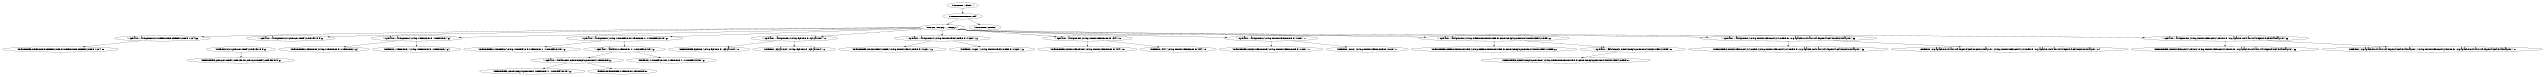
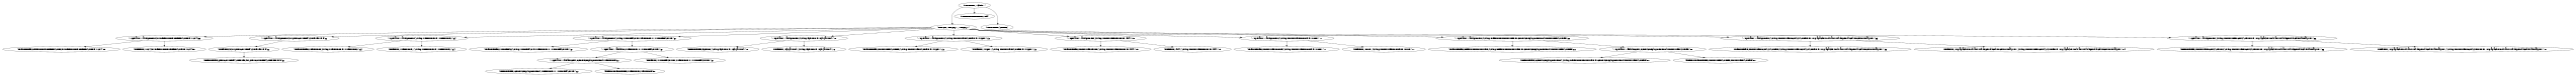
  digraph {
    n1 [label=<(METHOD,&lt;clinit&gt;)>]
    n2 [label=<(BLOCK,&lt;empty&gt;,&lt;empty&gt;)>]
    n3 [label=<(MODIFIER,STATIC)>]
    n4 [label=<(METHOD_RETURN,void)>]
    n5 [label=<(&lt;operator&gt;.assignment,int DEFAULT_BUFFER_SIZE = 1024)<SUB>59</SUB>>]
    n6 [label=<(&lt;operator&gt;.assignment,int JAR_COMPRESS_LEVEL = 9)<SUB>61</SUB>>]
    n7 [label=<(&lt;operator&gt;.assignment,String META_DIR = &quot;META-INF/&quot;)<SUB>64</SUB>>]
    n8 [label=<(&lt;operator&gt;.assignment,String MANIFEST = META_DIR + &quot;MANIFEST.MF&quot;)<SUB>67</SUB>>]
    n9 [label=<(&lt;operator&gt;.assignment,String EJB_DD = &quot;ejb-jar.xml&quot;)<SUB>70</SUB>>]
    n10 [label=<(&lt;operator&gt;.assignment,String ANALYZER_SUPER = &quot;super&quot;)<SUB>73</SUB>>]
    n11 [label=<(&lt;operator&gt;.assignment,String ANALYZER_FULL = &quot;full&quot;)<SUB>75</SUB>>]
    n12 [label=<(&lt;operator&gt;.assignment,String ANALYZER_NONE = &quot;none&quot;)<SUB>77</SUB>>]
    n13 [label=<(&lt;operator&gt;.assignment,String DEFAULT_ANALYZER = GenericDeploymentTool.ANALYZER_SUPER)<SUB>80</SUB>>]
    n14 [label=<(&lt;operator&gt;.assignment,String ANALYZER_CLASS_SUPER = &quot;org.apache.tools.ant.util.depend.bcel.AncestorAnalyzer&quot;)<SUB>83</SUB>>]
    n15 [label=<(&lt;operator&gt;.assignment,String ANALYZER_CLASS_FULL = &quot;org.apache.tools.ant.util.depend.bcel.FullAnalyzer&quot;)<SUB>86</SUB>>]
    n16 [label=<(IDENTIFIER,DEFAULT_BUFFER_SIZE,int DEFAULT_BUFFER_SIZE = 1024)<SUB>59</SUB>>]
+   n17 [label=<(LITERAL,1024,int DEFAULT_BUFFER_SIZE = 1024)<SUB>59</SUB>>]
    n18 [label=<(LITERAL,9,int JAR_COMPRESS_LEVEL = 9)<SUB>61</SUB>>]
    n19 [label=<(IDENTIFIER,META_DIR,String META_DIR = &quot;META-INF/&quot;)<SUB>64</SUB>>]
    n20 [label=<(LITERAL,&quot;META-INF/&quot;,String META_DIR = &quot;META-INF/&quot;)<SUB>64</SUB>>]
    n21 [label=<(IDENTIFIER,MANIFEST,String MANIFEST = META_DIR + &quot;MANIFEST.MF&quot;)<SUB>67</SUB>>]
    n22 [label=<(&lt;operator&gt;.addition,META_DIR + &quot;MANIFEST.MF&quot;)<SUB>67</SUB>>]
    n23 [label=<(IDENTIFIER,EJB_DD,String EJB_DD = &quot;ejb-jar.xml&quot;)<SUB>70</SUB>>]
    n24 [label=<(LITERAL,&quot;ejb-jar.xml&quot;,String EJB_DD = &quot;ejb-jar.xml&quot;)<SUB>70</SUB>>]
    n25 [label=<(IDENTIFIER,ANALYZER_SUPER,String ANALYZER_SUPER = &quot;super&quot;)<SUB>73</SUB>>]
    n26 [label=<(LITERAL,&quot;super&quot;,String ANALYZER_SUPER = &quot;super&quot;)<SUB>73</SUB>>]
    n27 [label=<(IDENTIFIER,ANALYZER_FULL,String ANALYZER_FULL = &quot;full&quot;)<SUB>75</SUB>>]
    n28 [label=<(LITERAL,&quot;full&quot;,String ANALYZER_FULL = &quot;full&quot;)<SUB>75</SUB>>]
    n29 [label=<(IDENTIFIER,ANALYZER_NONE,String ANALYZER_NONE = &quot;none&quot;)<SUB>77</SUB>>]
    n30 [label=<(LITERAL,&quot;none&quot;,String ANALYZER_NONE = &quot;none&quot;)<SUB>77</SUB>>]
    n31 [label=<(IDENTIFIER,DEFAULT_ANALYZER,String DEFAULT_ANALYZER = GenericDeploymentTool.ANALYZER_SUPER)<SUB>80</SUB>>]
    n32 [label=<(&lt;operator&gt;.fieldAccess,GenericDeploymentTool.ANALYZER_SUPER)<SUB>80</SUB>>]
    n33 [label=<(IDENTIFIER,ANALYZER_CLASS_SUPER,String ANALYZER_CLASS_SUPER = &quot;org.apache.tools.ant.util.depend.bcel.AncestorAnalyzer&quot;)<SUB>83</SUB>>]
    n34 [label=<(LITERAL,&quot;org.apache.tools.ant.util.depend.bcel.AncestorAnalyzer&quot;,String ANALYZER_CLASS_SUPER = &quot;org.apache.tools.ant.util.depend.bcel.AncestorAnalyzer&quot;)<SUB>84</SUB>>]
    n35 [label=<(IDENTIFIER,ANALYZER_CLASS_FULL,String ANALYZER_CLASS_FULL = &quot;org.apache.tools.ant.util.depend.bcel.FullAnalyzer&quot;)<SUB>86</SUB>>]
    n36 [label=<(LITERAL,&quot;org.apache.tools.ant.util.depend.bcel.FullAnalyzer&quot;,String ANALYZER_CLASS_FULL = &quot;org.apache.tools.ant.util.depend.bcel.FullAnalyzer&quot;)<SUB>87</SUB>>]
    n37 [label=<(IDENTIFIER,JAR_COMPRESS_LEVEL,int JAR_COMPRESS_LEVEL = 9)<SUB>61</SUB>>]
    n38 [label=<(&lt;operator&gt;.fieldAccess,GenericDeploymentTool.META_DIR)<SUB>67</SUB>>]
    n39 [label=<(LITERAL,&quot;MANIFEST.MF&quot;,META_DIR + &quot;MANIFEST.MF&quot;)<SUB>67</SUB>>]
    n40 [label=<(IDENTIFIER,GenericDeploymentTool,META_DIR + &quot;MANIFEST.MF&quot;)<SUB>67</SUB>>]
    n41 [label=<(FIELD_IDENTIFIER,META_DIR,META_DIR)<SUB>57</SUB>>]
    n42 [label=<(IDENTIFIER,GenericDeploymentTool,String DEFAULT_ANALYZER = GenericDeploymentTool.ANALYZER_SUPER)<SUB>80</SUB>>]
-   n4 -> n2
-   n4 -> n3
+   n43 [label=<(FIELD_IDENTIFIER,ANALYZER_SUPER,ANALYZER_SUPER)<SUB>80</SUB>>]
+   n1 -> n2
+   n1 -> n3
    n1 -> n4
    n2 -> n5
    n2 -> n6
    n2 -> n7
    n2 -> n8
    n2 -> n9
    n2 -> n10
    n2 -> n11
    n2 -> n12
    n2 -> n13
    n2 -> n14
    n2 -> n15
    n5 -> n16
+   n5 -> n17
+   n6 -> n18
    n7 -> n19
    n7 -> n20
    n8 -> n21
    n8 -> n22
    n9 -> n23
    n9 -> n24
    n10 -> n25
    n10 -> n26
    n11 -> n27
    n11 -> n28
    n12 -> n29
    n12 -> n30
    n13 -> n31
    n13 -> n32
    n14 -> n33
    n14 -> n34
    n15 -> n35
    n15 -> n36
    n18 -> n37
    n22 -> n38
    n22 -> n39
    n32 -> n42
+   n32 -> n43
    n38 -> n40
    n38 -> n41
  }
